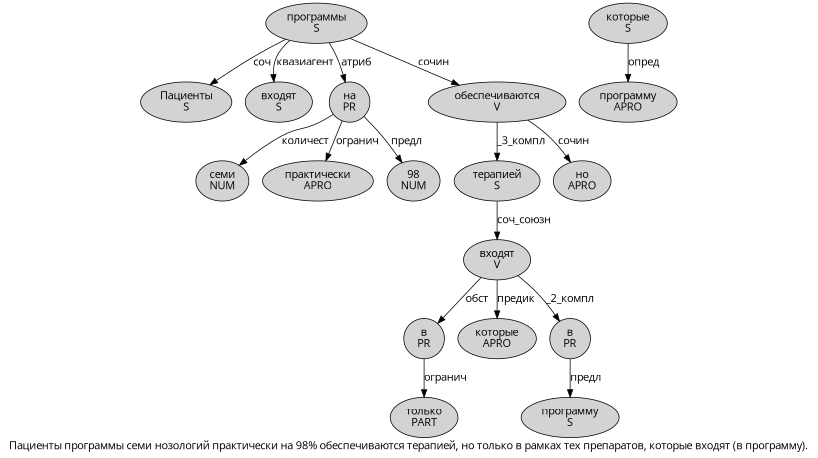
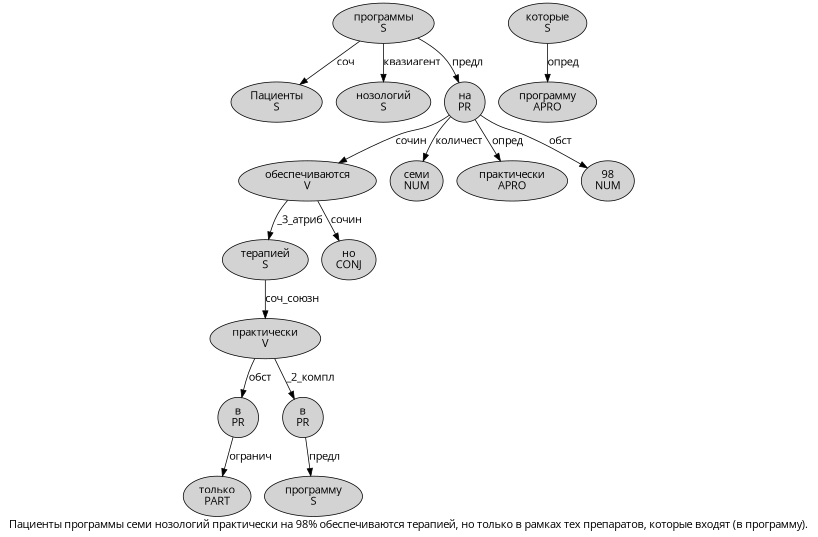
  digraph {
    fontname="Open Sans"
    label="Пациенты программы семи нозологий практически на 98% обеспечиваются терапией, но только в рамках тех препаратов, которые входят (в программу)."
    node [fillcolor=lightgray fontname="Open Sans" penwidth=1 shape=ellipse style=filled]
    edge [fontname="Open Sans"]
    n1 [label="Пациенты\nS"]
    n2 [label="программы\nS"]
-   n3 [label="входят\nS"]
+   n3 [label="нозологий\nS"]
    n4 [label="на\nPR"]
    n5 [label="обеспечиваются\nV"]
    n6 [label="семи\nNUM"]
    n7 [label="практически\nAPRO"]
    n8 [label="98\nNUM"]
    n9 [label="терапией\nS"]
-   n10 [label="но\nAPRO"]
-   n11 [label="входят\nV"]
+   n10 [label="но\nCONJ"]
+   n11 [label="практически\nV"]
    n12 [label="в\nPR"]
-   n13 [label="которые\nAPRO"]
    n14 [label="в\nPR"]
    n15 [label="только\nPART"]
    n16 [label="которые\nS"]
    n17 [label="программу\nAPRO"]
    n18 [label="программу\nS"]
    n2 -> n1 [label="соч"]
    n2 -> n3 [label="квазиагент"]
-   n2 -> n4 [label="атриб"]
-   n2 -> n5 [label="сочин"]
+   n2 -> n4 [label="предл"]
+   n4 -> n5 [label="сочин"]
    n4 -> n6 [label="количест"]
-   n4 -> n7 [label="огранич"]
-   n4 -> n8 [label="предл"]
-   n5 -> n9 [label="_3_компл"]
+   n4 -> n7 [label="опред"]
+   n4 -> n8 [label="обст"]
+   n5 -> n9 [label="_3_атриб"]
    n5 -> n10 [label="сочин"]
    n9 -> n11 [label="соч_союзн"]
    n11 -> n12 [label="обст"]
-   n11 -> n13 [label="предик"]
    n11 -> n14 [label="_2_компл"]
    n12 -> n15 [label="огранич"]
    n14 -> n18 [label="предл"]
    n16 -> n17 [label="опред"]
  }
